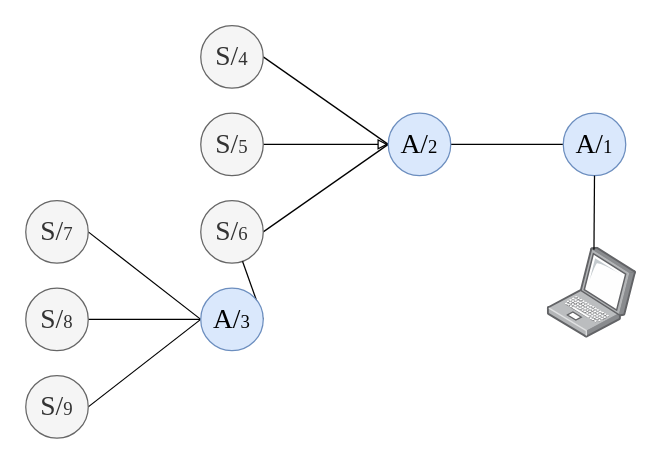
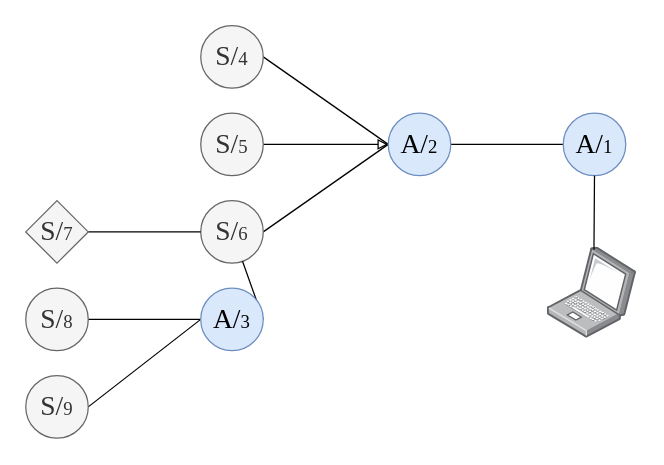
  <mxCell id="0" />
  <mxCell id="1" parent="0" />
  <mxCell id="2" style="rounded=0;orthogonalLoop=1;jettySize=auto;html=1;exitX=1;exitY=0.5;exitDx=0;exitDy=0;entryX=0;entryY=0.5;entryDx=0;entryDy=0;endArrow=none;endFill=0;" edge="1" parent="1" source="3" target="17"><mxGeometry relative="1" as="geometry" /></mxCell>
  <mxCell id="3" value="&lt;font style=&quot;font-size: 22px;&quot; face=&quot;Computer Modern Roman&quot;&gt;S/&lt;/font&gt;&lt;font style=&quot;font-size: 15px;&quot; face=&quot;Computer Modern Roman&quot;&gt;4&lt;/font&gt;" style="ellipse;whiteSpace=wrap;html=1;aspect=fixed;fillColor=#f5f5f5;strokeColor=#666666;fontColor=#333333;" vertex="1" parent="1"><mxGeometry x="160" y="20" width="50" height="50" as="geometry" /></mxCell>
  <mxCell id="4" style="rounded=0;orthogonalLoop=1;jettySize=auto;html=1;exitX=1;exitY=0.5;exitDx=0;exitDy=0;entryX=0;entryY=0.5;entryDx=0;entryDy=0;endArrow=block;endFill=0;" edge="1" parent="1" source="5" target="17"><mxGeometry relative="1" as="geometry" /></mxCell>
  <mxCell id="5" value="&lt;font style=&quot;font-size: 22px;&quot; face=&quot;Computer Modern Roman&quot;&gt;S/&lt;/font&gt;&lt;font style=&quot;font-size: 15px;&quot; face=&quot;Computer Modern Roman&quot;&gt;5&lt;/font&gt;" style="ellipse;whiteSpace=wrap;html=1;aspect=fixed;fillColor=#f5f5f5;strokeColor=#666666;fontColor=#333333;" vertex="1" parent="1"><mxGeometry x="160" y="90" width="50" height="50" as="geometry" /></mxCell>
  <mxCell id="6" style="rounded=0;orthogonalLoop=1;jettySize=auto;html=1;exitX=1;exitY=0.5;exitDx=0;exitDy=0;entryX=0;entryY=0.5;entryDx=0;entryDy=0;endArrow=none;endFill=0;" edge="1" parent="1" source="7" target="17"><mxGeometry relative="1" as="geometry" /></mxCell>
  <mxCell id="7" value="&lt;font style=&quot;font-size: 22px;&quot; face=&quot;Computer Modern Roman&quot;&gt;S/&lt;/font&gt;&lt;font style=&quot;font-size: 15px;&quot; face=&quot;Computer Modern Roman&quot;&gt;6&lt;/font&gt;" style="ellipse;whiteSpace=wrap;html=1;aspect=fixed;fillColor=#f5f5f5;strokeColor=#666666;fontColor=#333333;" vertex="1" parent="1"><mxGeometry x="160" y="160" width="50" height="50" as="geometry" /></mxCell>
  <mxCell id="8" style="rounded=0;orthogonalLoop=1;jettySize=auto;html=1;exitX=1;exitY=0.5;exitDx=0;exitDy=0;entryX=0;entryY=0.5;entryDx=0;entryDy=0;endArrow=none;endFill=0;" edge="1" parent="1" source="9" target="15"><mxGeometry relative="1" as="geometry" /></mxCell>
  <mxCell id="9" value="&lt;font style=&quot;font-size: 22px;&quot; face=&quot;Computer Modern Roman&quot;&gt;S/&lt;/font&gt;&lt;font style=&quot;font-size: 15px;&quot; face=&quot;Computer Modern Roman&quot;&gt;9&lt;/font&gt;" style="ellipse;whiteSpace=wrap;html=1;aspect=fixed;fillColor=#f5f5f5;strokeColor=#666666;fontColor=#333333;" vertex="1" parent="1"><mxGeometry x="20" y="300" width="50" height="50" as="geometry" /></mxCell>
  <mxCell id="10" style="rounded=0;orthogonalLoop=1;jettySize=auto;html=1;exitX=1;exitY=0.5;exitDx=0;exitDy=0;entryX=0;entryY=0.5;entryDx=0;entryDy=0;endArrow=none;endFill=0;" edge="1" parent="1" source="11" target="15"><mxGeometry relative="1" as="geometry" /></mxCell>
  <mxCell id="11" value="&lt;font style=&quot;font-size: 22px;&quot; face=&quot;Computer Modern Roman&quot;&gt;S/&lt;/font&gt;&lt;font style=&quot;font-size: 15px;&quot; face=&quot;Computer Modern Roman&quot;&gt;8&lt;/font&gt;" style="ellipse;whiteSpace=wrap;html=1;aspect=fixed;fillColor=#f5f5f5;strokeColor=#666666;fontColor=#333333;" vertex="1" parent="1"><mxGeometry x="20" y="230" width="50" height="50" as="geometry" /></mxCell>
- <mxCell id="12" style="rounded=0;orthogonalLoop=1;jettySize=auto;html=1;exitX=1;exitY=0.5;exitDx=0;exitDy=0;entryX=0;entryY=0.5;entryDx=0;entryDy=0;endArrow=none;endFill=0;" edge="1" parent="1" source="13" target="15"><mxGeometry relative="1" as="geometry" /></mxCell>
- <mxCell id="13" value="&lt;font style=&quot;font-size: 22px;&quot; face=&quot;Computer Modern Roman&quot;&gt;S/&lt;/font&gt;&lt;font style=&quot;font-size: 15px;&quot; face=&quot;Computer Modern Roman&quot;&gt;7&lt;/font&gt;" style="ellipse;whiteSpace=wrap;html=1;aspect=fixed;fillColor=#f5f5f5;strokeColor=#666666;fontColor=#333333;" vertex="1" parent="1"><mxGeometry x="20" y="160" width="50" height="50" as="geometry" /></mxCell>
+ <mxCell id="12" style="rounded=0;orthogonalLoop=1;jettySize=auto;html=1;exitX=1;exitY=0.5;exitDx=0;exitDy=0;endArrow=none;endFill=0;" edge="1" parent="1" source="13" target="7"><mxGeometry relative="1" as="geometry" /></mxCell>
+ <mxCell id="13" value="&lt;font style=&quot;font-size: 22px;&quot; face=&quot;Computer Modern Roman&quot;&gt;S/&lt;/font&gt;&lt;font style=&quot;font-size: 15px;&quot; face=&quot;Computer Modern Roman&quot;&gt;7&lt;/font&gt;" style="rhombus;whiteSpace=wrap;html=1;aspect=fixed;fillColor=#f5f5f5;strokeColor=#666666;fontColor=#333333;" vertex="1" parent="1"><mxGeometry x="20" y="160" width="50" height="50" as="geometry" /></mxCell>
  <mxCell id="14" style="rounded=0;orthogonalLoop=1;jettySize=auto;html=1;exitX=1;exitY=0.5;exitDx=0;exitDy=0;endArrow=none;endFill=0;" edge="1" parent="1" source="15" target="7"><mxGeometry relative="1" as="geometry" /></mxCell>
  <mxCell id="15" value="&lt;font style=&quot;font-size: 22px;&quot; face=&quot;Computer Modern Roman&quot;&gt;A/&lt;/font&gt;&lt;font style=&quot;font-size: 15px;&quot; face=&quot;Computer Modern Roman&quot;&gt;3&lt;/font&gt;" style="ellipse;whiteSpace=wrap;html=1;aspect=fixed;fillColor=#dae8fc;strokeColor=#6c8ebf;" vertex="1" parent="1"><mxGeometry x="160" y="230" width="50" height="50" as="geometry" /></mxCell>
  <mxCell id="16" style="rounded=0;orthogonalLoop=1;jettySize=auto;html=1;exitX=1;exitY=0.5;exitDx=0;exitDy=0;entryX=0;entryY=0.5;entryDx=0;entryDy=0;endArrow=none;endFill=0;" edge="1" parent="1" source="17" target="18"><mxGeometry relative="1" as="geometry" /></mxCell>
  <mxCell id="17" value="&lt;font style=&quot;font-size: 22px;&quot; face=&quot;Computer Modern Roman&quot;&gt;A/&lt;/font&gt;&lt;font style=&quot;font-size: 15px;&quot; face=&quot;Computer Modern Roman&quot;&gt;2&lt;/font&gt;" style="ellipse;whiteSpace=wrap;html=1;aspect=fixed;fillColor=#dae8fc;strokeColor=#6c8ebf;" vertex="1" parent="1"><mxGeometry x="310" y="90" width="50" height="50" as="geometry" /></mxCell>
  <mxCell id="18" value="&lt;font style=&quot;font-size: 22px;&quot; face=&quot;Computer Modern Roman&quot;&gt;A/&lt;/font&gt;&lt;font style=&quot;font-size: 15px;&quot; face=&quot;Computer Modern Roman&quot;&gt;1&lt;/font&gt;" style="ellipse;whiteSpace=wrap;html=1;aspect=fixed;fillColor=#dae8fc;strokeColor=#6c8ebf;" vertex="1" parent="1"><mxGeometry x="450" y="90" width="50" height="50" as="geometry" /></mxCell>
  <mxCell id="19" value="" style="image;points=[];aspect=fixed;html=1;align=center;shadow=0;dashed=0;image=img/lib/allied_telesis/computer_and_terminals/Laptop.svg;" vertex="1" parent="1"><mxGeometry x="437.21" y="197.4" width="71.58" height="72.6" as="geometry" /></mxCell>
  <mxCell id="20" style="rounded=0;orthogonalLoop=1;jettySize=auto;html=1;exitX=0.5;exitY=1;exitDx=0;exitDy=0;entryX=0.522;entryY=0.025;entryDx=0;entryDy=0;entryPerimeter=0;endArrow=none;endFill=0;" edge="1" parent="1" source="18" target="19"><mxGeometry relative="1" as="geometry" /></mxCell>
